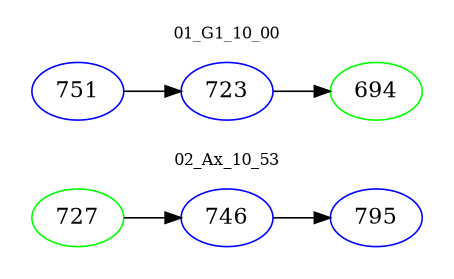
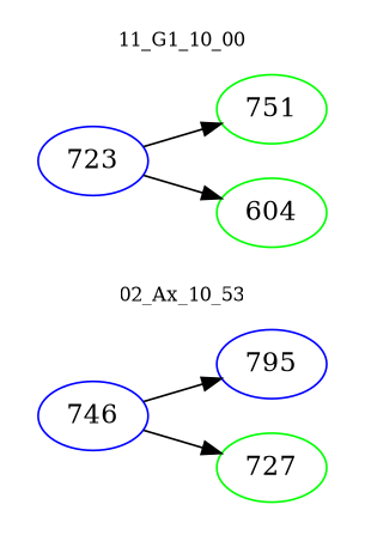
  digraph {
    rankdir=LR
    node [color=blue]
    edge [color=black]
    n1 [label=746]
    n2 [color=green label=727]
    n3 [label=795]
    n4 [label=723]
-   n5 [color=green label=694]
-   n6 [label=751]
+   n5 [color=green label=604]
+   n6 [color=green label=751]
    subgraph cluster_1 {
      color=white
      fontsize=10
      label="02_Ax_10_53"
      n1
      n2
      n3
    }
    subgraph cluster_2 {
      color=white
      fontsize=10
-     label="01_G1_10_00"
+     label="11_G1_10_00"
      n4
      n5
      n6
    }
-   n2 -> n1
+   n1 -> n2
    n1 -> n3
    n4 -> n5
-   n6 -> n4
+   n4 -> n6
  }
